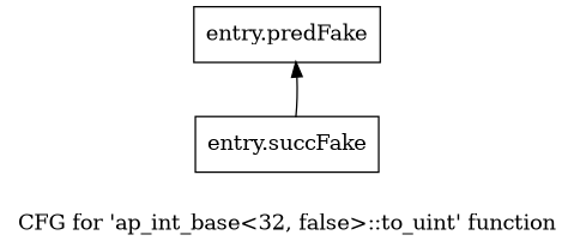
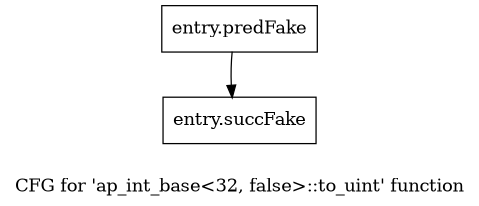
  digraph {
    label="CFG for 'ap_int_base\<32, false\>::to_uint' function"
    node [shape=record]
    n1 [label="{entry.predFake}"]
    n2 [filename="/home/omerfaruk/tools/Xilinx/Vitis_HLS/2023.2/include/etc/ap_int_base.h" label="{entry.succFake}" linenumber=549]
-   n2 -> n1 [execusionnum=15 filename="/home/omerfaruk/tools/Xilinx/Vitis_HLS/2023.2/include/etc/ap_int_base.h"]
+   n1 -> n2 [execusionnum=15 filename="/home/omerfaruk/tools/Xilinx/Vitis_HLS/2023.2/include/etc/ap_int_base.h"]
  }
